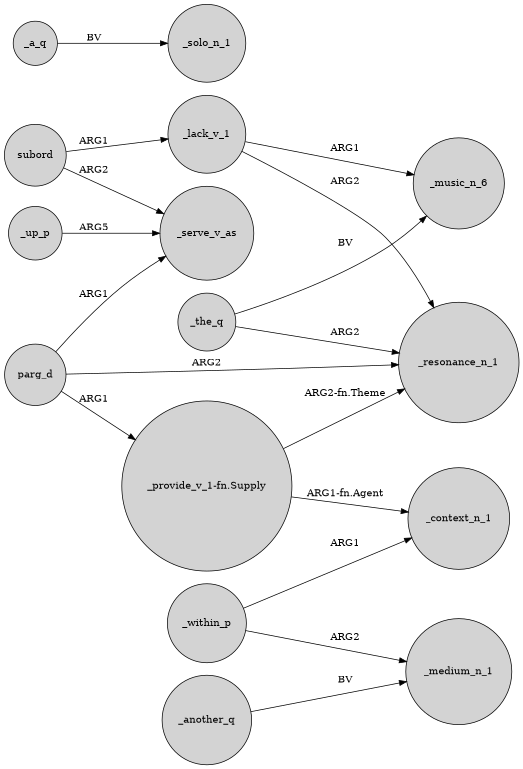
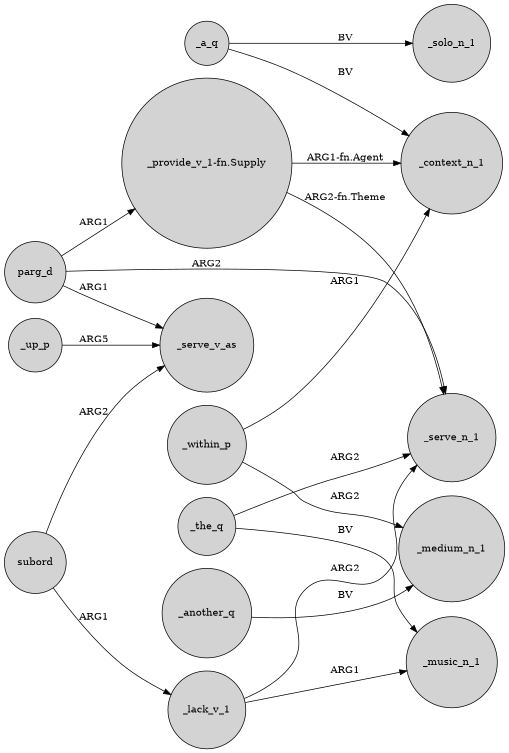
  digraph {
    rankdir=LR
    node [shape=circle style=filled]
    parg_d
-   _resonance_n_1
+   _resonance_n_1 [label=_serve_n_1]
    "_provide_v_1-fn.Supply"
    _serve_v_as
    _context_n_1
    _a_q
    _solo_n_1
    _the_q
-   _music_n_1 [label=_music_n_6]
+   _music_n_1
    _lack_v_1
    subord
    _within_p
    _medium_n_1
    _up_p
    _another_q
    parg_d -> _resonance_n_1 [label=ARG2]
    parg_d -> "_provide_v_1-fn.Supply" [label=ARG1]
    parg_d -> _serve_v_as [label=ARG1]
    "_provide_v_1-fn.Supply" -> _resonance_n_1 [label="ARG2-fn.Theme"]
    "_provide_v_1-fn.Supply" -> _context_n_1 [label="ARG1-fn.Agent"]
+   _a_q -> _context_n_1 [label=BV]
    _a_q -> _solo_n_1 [label=BV]
    _the_q -> _resonance_n_1 [label=ARG2]
    _the_q -> _music_n_1 [label=BV]
    _lack_v_1 -> _resonance_n_1 [label=ARG2]
    _lack_v_1 -> _music_n_1 [label=ARG1]
    subord -> _serve_v_as [label=ARG2]
    subord -> _lack_v_1 [label=ARG1]
    _within_p -> _context_n_1 [label=ARG1]
    _within_p -> _medium_n_1 [label=ARG2]
    _up_p -> _serve_v_as [label=ARG5]
    _another_q -> _medium_n_1 [label=BV]
  }
